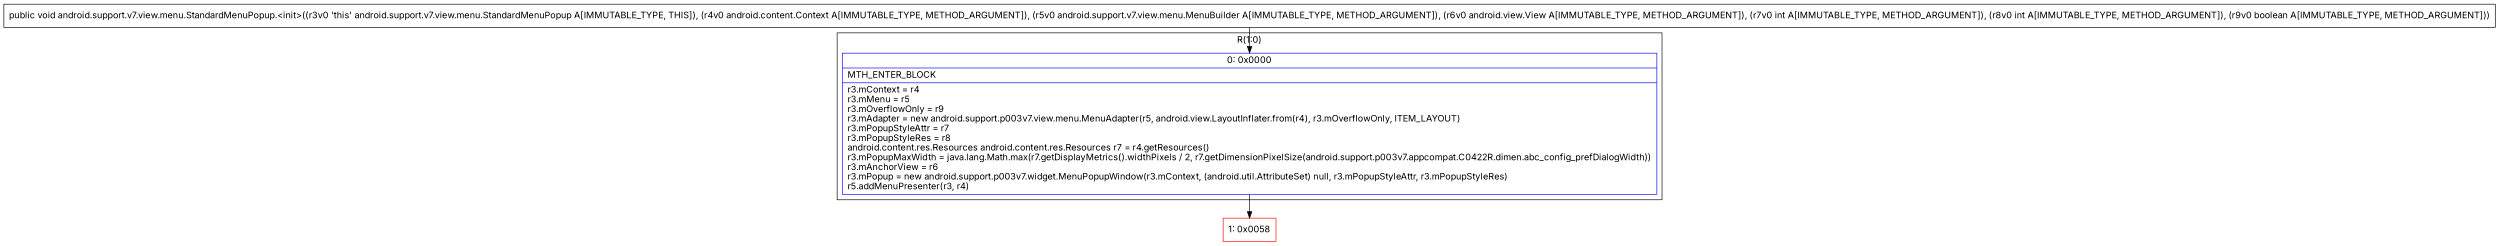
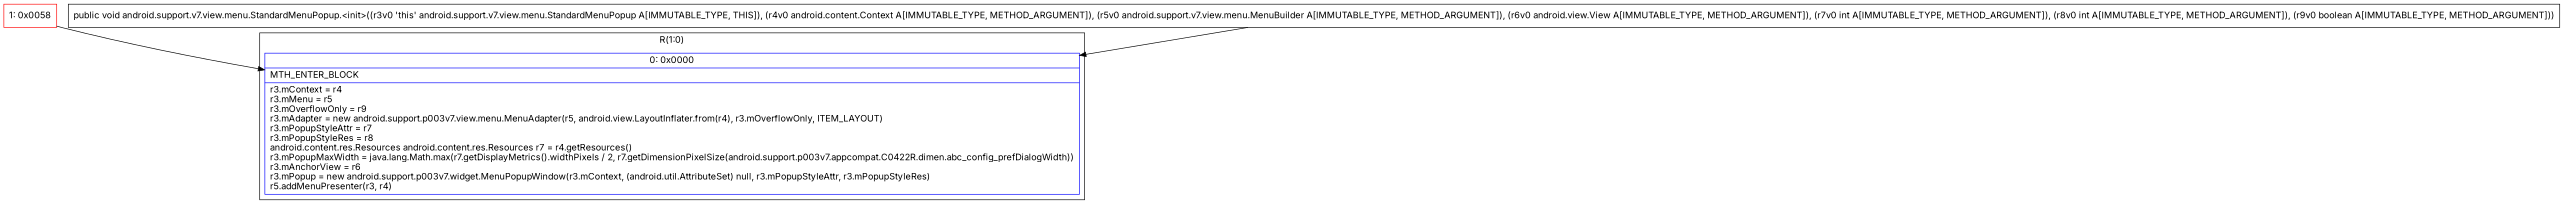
  digraph {
    fontname=Inter
    node [shape=record fontname=Inter]
    edge [fontname=Inter]
    n1 [color=blue label="{0\:\ 0x0000|MTH_ENTER_BLOCK\l|r3.mContext = r4\lr3.mMenu = r5\lr3.mOverflowOnly = r9\lr3.mAdapter = new android.support.p003v7.view.menu.MenuAdapter(r5, android.view.LayoutInflater.from(r4), r3.mOverflowOnly, ITEM_LAYOUT)\lr3.mPopupStyleAttr = r7\lr3.mPopupStyleRes = r8\landroid.content.res.Resources android.content.res.Resources r7 = r4.getResources()\lr3.mPopupMaxWidth = java.lang.Math.max(r7.getDisplayMetrics().widthPixels \/ 2, r7.getDimensionPixelSize(android.support.p003v7.appcompat.C0422R.dimen.abc_config_prefDialogWidth))\lr3.mAnchorView = r6\lr3.mPopup = new android.support.p003v7.widget.MenuPopupWindow(r3.mContext, (android.util.AttributeSet) null, r3.mPopupStyleAttr, r3.mPopupStyleRes)\lr5.addMenuPresenter(r3, r4)\l}"]
    n2 [color=red label="{1\:\ 0x0058}"]
    n3 [label="{public void android.support.v7.view.menu.StandardMenuPopup.\<init\>((r3v0 'this' android.support.v7.view.menu.StandardMenuPopup A[IMMUTABLE_TYPE, THIS]), (r4v0 android.content.Context A[IMMUTABLE_TYPE, METHOD_ARGUMENT]), (r5v0 android.support.v7.view.menu.MenuBuilder A[IMMUTABLE_TYPE, METHOD_ARGUMENT]), (r6v0 android.view.View A[IMMUTABLE_TYPE, METHOD_ARGUMENT]), (r7v0 int A[IMMUTABLE_TYPE, METHOD_ARGUMENT]), (r8v0 int A[IMMUTABLE_TYPE, METHOD_ARGUMENT]), (r9v0 boolean A[IMMUTABLE_TYPE, METHOD_ARGUMENT])) }"]
    subgraph cluster_1 {
      label="R(1:0)"
      n1
    }
-   n1 -> n2
+   n2 -> n1
    n3 -> n1
  }
